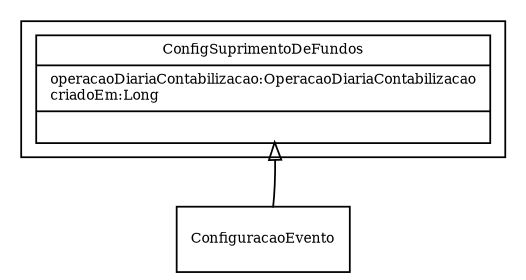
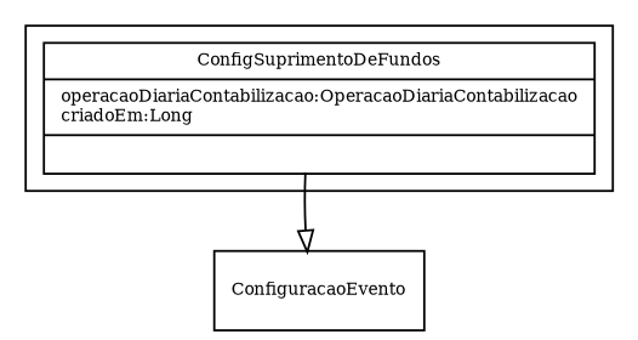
  digraph {
    fontname="Times-Roman"
    fontsize=8
    node [fontname="Times-Roman" fontsize=8 shape=record]
    n1 [label="{ConfigSuprimentoDeFundos|operacaoDiariaContabilizacao:OperacaoDiariaContabilizacao\lcriadoEm:Long\l|\l}"]
    ConfiguracaoEvento
    subgraph cluster_1 {
      n1
    }
-   ConfiguracaoEvento -> n1 [arrowhead=empty fontname="Times-Roman" fontsize=8]
+   n1 -> ConfiguracaoEvento [arrowhead=empty fontname="Times-Roman" fontsize=8]
  }
